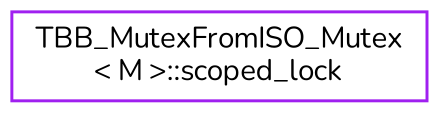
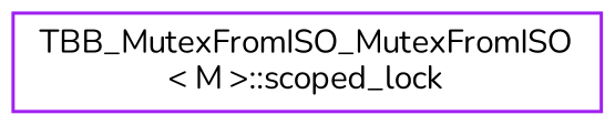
  digraph {
    rankdir=LR
    fontname=Nunito
-   n1 [color=purple fillcolor=white fontname=Nunito fontsize=10 height=0.2 label="TBB_MutexFromISO_Mutex\l\< M \>::scoped_lock" shape=box style=filled width=0.4]
+   n1 [color=purple fillcolor=white fontname=Nunito fontsize=10 height=0.2 label="TBB_MutexFromISO_MutexFromISO\l\< M \>::scoped_lock" shape=box style=filled width=0.4]
  }
